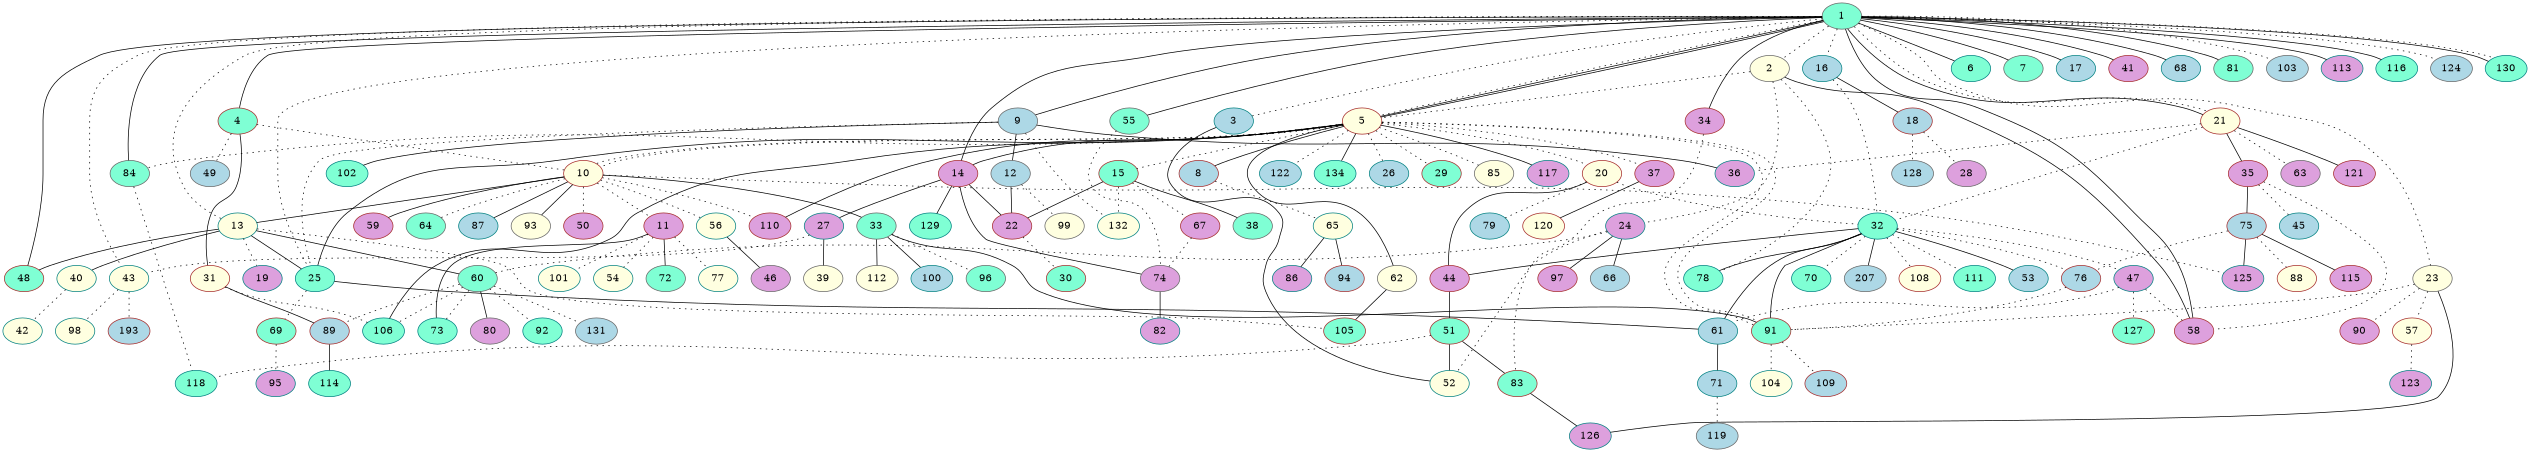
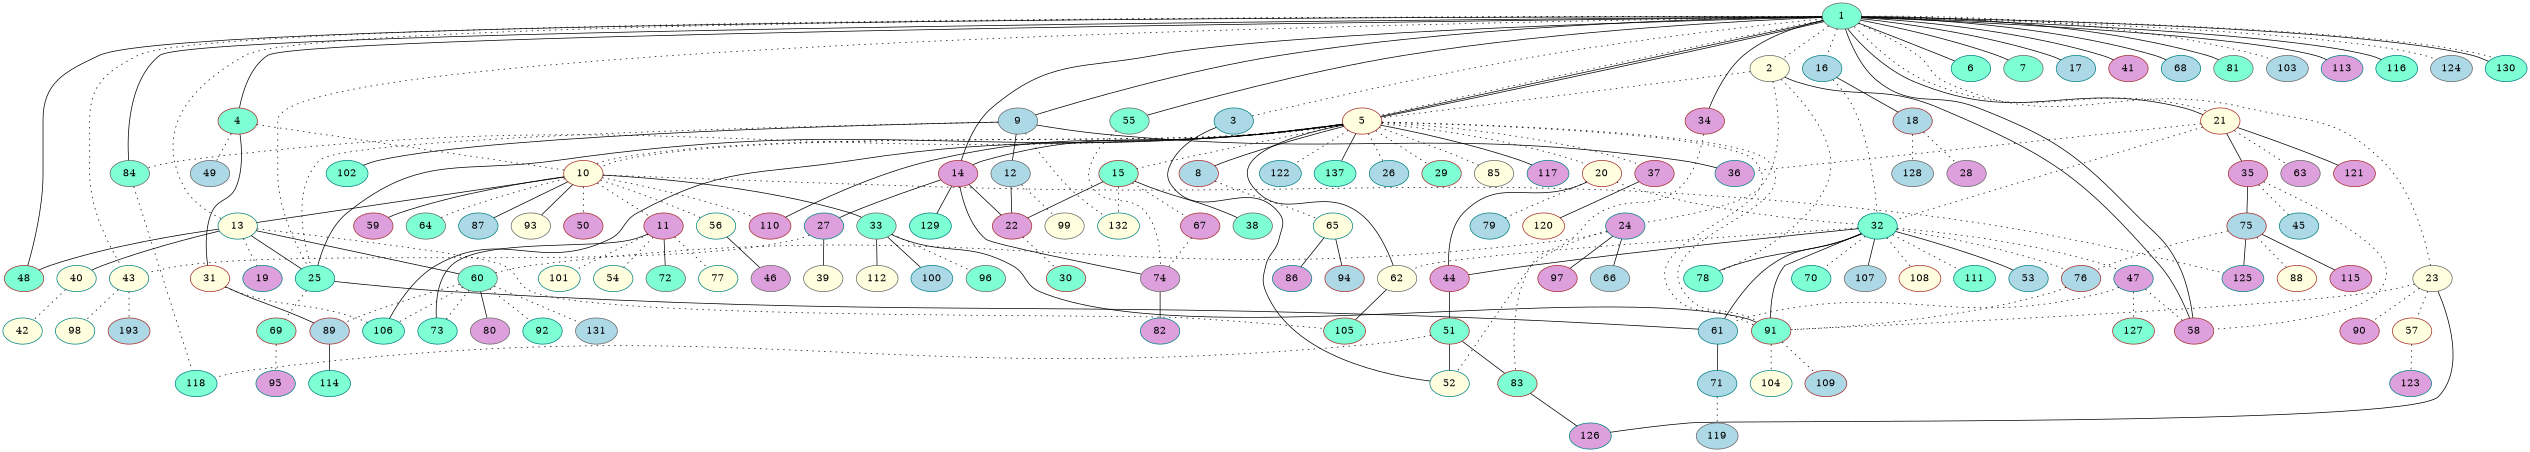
  graph {
    node [color=teal fillcolor=aquamarine style=filled]
    edge [style=dotted]
    1 [color=gray40]
    2 [color=gray40 fillcolor=lightyellow]
    3 [fillcolor=lightblue]
    4 [color=brown]
    5 [color=brown fillcolor=lightyellow]
    6
    7 [color=gray40]
    9 [color=gray40 fillcolor=lightblue]
    13 [fillcolor=lightyellow]
    14 [color=brown fillcolor=plum]
    16 [fillcolor=lightblue]
    17 [fillcolor=lightblue]
    21 [color=brown fillcolor=lightyellow]
    23 [color=gray40 fillcolor=lightyellow]
    25
    34 [color=brown fillcolor=plum]
    41 [color=brown fillcolor=plum]
    43 [fillcolor=lightyellow]
    48 [color=brown]
    55 [color=gray40]
    58 [color=brown fillcolor=plum]
    68 [fillcolor=lightblue]
    81 [color=gray40]
    84 [color=gray40]
    103 [color=gray40 fillcolor=lightblue]
    113 [fillcolor=plum]
    116
    124 [color=gray40 fillcolor=lightblue]
    130
    24 [fillcolor=plum]
    78
    52 [fillcolor=lightyellow]
    10 [color=brown fillcolor=lightyellow]
    31 [color=brown fillcolor=lightyellow]
    49 [color=gray40 fillcolor=lightblue]
    8 [color=brown fillcolor=lightblue]
    15 [color=brown]
    20 [color=brown fillcolor=lightyellow]
    26 [fillcolor=lightblue]
    29 [color=brown]
    37 [color=brown fillcolor=plum]
    62 [color=gray40 fillcolor=lightyellow]
    85 [color=gray40 fillcolor=lightyellow]
    91 [color=brown]
    106
    110 [color=brown fillcolor=plum]
    117 [fillcolor=plum]
    122 [fillcolor=lightblue]
-   134
+   134 [label=137]
    12 [color=gray40 fillcolor=lightblue]
    36 [fillcolor=plum]
    102
    132 [fillcolor=lightyellow]
    19 [fillcolor=plum]
    40 [fillcolor=lightyellow]
    60 [color=gray40]
    105 [color=brown]
    22 [color=brown fillcolor=plum]
    27 [fillcolor=plum]
    74 [color=gray40 fillcolor=plum]
    129
    18 [color=brown fillcolor=lightblue]
    32
    35 [color=brown fillcolor=plum]
    63 [color=gray40 fillcolor=plum]
    121 [color=brown fillcolor=plum]
    57 [color=brown fillcolor=lightyellow]
    90 [color=brown fillcolor=plum]
    126 [fillcolor=plum]
    61 [fillcolor=lightblue]
    69 [color=brown]
    83 [color=brown]
    98 [fillcolor=lightyellow]
    n74 [color=brown fillcolor=lightblue label=193]
    118
    66 [color=gray40 fillcolor=lightblue]
    97 [color=brown fillcolor=plum]
    11 [color=brown fillcolor=plum]
    33 [color=gray40]
    50 [color=brown fillcolor=plum]
    56 [fillcolor=lightyellow]
    59 [color=brown fillcolor=plum]
    64 [color=gray40]
    87 [fillcolor=lightblue]
    93 [color=gray40 fillcolor=lightyellow]
    125 [fillcolor=plum]
    89 [color=brown fillcolor=lightblue]
    65 [fillcolor=lightyellow]
    38 [color=gray40]
    67 [color=brown fillcolor=plum]
    44 [color=brown fillcolor=plum]
    79 [fillcolor=lightblue]
    120 [color=brown fillcolor=lightyellow]
    104 [fillcolor=lightyellow]
    109 [color=brown fillcolor=lightblue]
    86 [fillcolor=plum]
    94 [color=brown fillcolor=lightblue]
    99 [color=gray40 fillcolor=lightyellow]
    54 [fillcolor=lightyellow]
    72 [color=gray40]
    73
    77 [fillcolor=lightyellow]
    101 [fillcolor=lightyellow]
    96 [color=gray40]
    100 [fillcolor=lightblue]
    112 [color=gray40 fillcolor=lightyellow]
    46 [color=gray40 fillcolor=plum]
    30 [color=brown]
    42 [fillcolor=lightyellow]
    80 [color=gray40 fillcolor=plum]
    92
    131 [color=gray40 fillcolor=lightblue]
    39 [color=gray40 fillcolor=lightyellow]
    82 [fillcolor=plum]
    28 [color=gray40 fillcolor=plum]
    128 [color=gray40 fillcolor=lightblue]
    47 [fillcolor=plum]
    53 [fillcolor=lightblue]
    70
    76 [color=brown fillcolor=lightblue]
-   107 [color=gray40 fillcolor=lightblue label=207]
+   107 [color=gray40 fillcolor=lightblue]
    108 [color=brown fillcolor=lightyellow]
    111
    51 [color=brown]
    45 [fillcolor=lightblue]
    75 [color=brown fillcolor=lightblue]
    123 [fillcolor=plum]
    71 [fillcolor=lightblue]
    95 [fillcolor=plum]
    114
    127 [color=brown]
    88 [color=brown fillcolor=lightyellow]
    115 [color=brown fillcolor=plum]
    119 [color=gray40 fillcolor=lightblue]
    1 -- 2
    1 -- 3
    1 -- 4 [style=solid]
    1 -- 5
    1 -- 5 [style=solid]
    1 -- 5 [style=solid]
    1 -- 6 [style=solid]
    1 -- 7 [style=solid]
    1 -- 9 [style=solid]
    1 -- 13
    1 -- 14 [style=solid]
    1 -- 16
    1 -- 17 [style=solid]
    1 -- 21 [style=solid]
    1 -- 21
    1 -- 23
    1 -- 25
    1 -- 34 [style=solid]
    1 -- 41 [style=solid]
    1 -- 43
    1 -- 48 [style=solid]
    1 -- 55 [style=solid]
    1 -- 58 [style=solid]
    1 -- 68 [style=solid]
    1 -- 81 [style=solid]
    1 -- 84 [style=solid]
    1 -- 103
    1 -- 113 [style=solid]
    1 -- 116 [style=solid]
    1 -- 124
    1 -- 130 [style=solid]
    1 -- 130
    2 -- 5
    2 -- 58 [style=solid]
    2 -- 24
    2 -- 78
    3 -- 52 [style=solid]
    4 -- 10
    4 -- 31 [style=solid]
    4 -- 49
    5 -- 14 [style=solid]
    5 -- 25 [style=solid]
    5 -- 84
    5 -- 10
    5 -- 10
    5 -- 8 [style=solid]
    5 -- 15
    5 -- 20
    5 -- 26
    5 -- 29
    5 -- 37
    5 -- 62 [style=solid]
    5 -- 85
    5 -- 91
    5 -- 91
    5 -- 106 [style=solid]
    5 -- 110 [style=solid]
    5 -- 117 [style=solid]
    5 -- 122
    5 -- 134 [style=solid]
    9 -- 25
    9 -- 12 [style=solid]
    9 -- 36 [style=solid]
    9 -- 102 [style=solid]
    9 -- 132
    13 -- 25 [style=solid]
    13 -- 48 [style=solid]
    13 -- 19
    13 -- 40 [style=solid]
    13 -- 60 [style=solid]
    13 -- 105
    14 -- 22 [style=solid]
    14 -- 27 [style=solid]
    14 -- 74 [style=solid]
    14 -- 129 [style=solid]
    16 -- 18 [style=solid]
    16 -- 32
    21 -- 36
    21 -- 32
    21 -- 35 [style=solid]
    21 -- 63
    21 -- 121 [style=solid]
    23 -- 91
    23 -- 57
    23 -- 90
    23 -- 126 [style=solid]
    25 -- 61 [style=solid]
    25 -- 69
    34 -- 83
    43 -- 98
    43 -- n74
    55 -- 74
    84 -- 118
    24 -- 52
    24 -- 60
    24 -- 66 [style=solid]
    24 -- 97 [style=solid]
    10 -- 13 [style=solid]
    10 -- 110
    10 -- 11
    10 -- 33 [style=solid]
    10 -- 50
    10 -- 56
    10 -- 59 [style=solid]
    10 -- 64
    10 -- 87 [style=solid]
    10 -- 93 [style=solid]
    10 -- 125
    31 -- 106
    31 -- 89 [style=solid]
    8 -- 65
    15 -- 132
    15 -- 22 [style=solid]
    15 -- 38 [style=solid]
    15 -- 67
    20 -- 32
    20 -- 44 [style=solid]
    20 -- 79
    37 -- 120 [style=solid]
    62 -- 105 [style=solid]
    91 -- 104
    91 -- 109
    12 -- 22 [style=solid]
    12 -- 99
    40 -- 42
    60 -- 106
    60 -- 89
    60 -- 73
    60 -- 80 [style=solid]
    60 -- 92
    60 -- 131
    22 -- 30
    27 -- 43
    27 -- 39 [style=solid]
    74 -- 82 [style=solid]
    18 -- 28
    18 -- 128
    32 -- 78 [style=solid]
+   32 -- 62
    32 -- 91 [style=solid]
    32 -- 61 [style=solid]
    32 -- 44 [style=solid]
    32 -- 47
    32 -- 53 [style=solid]
    32 -- 70
    32 -- 76
    32 -- 107 [style=solid]
    32 -- 108
    32 -- 111
    35 -- 58
    35 -- 45
    35 -- 75 [style=solid]
    57 -- 123
    61 -- 71 [style=solid]
    69 -- 95
    83 -- 126 [style=solid]
    11 -- 54
    11 -- 72 [style=solid]
    11 -- 73 [style=solid]
    11 -- 77
    11 -- 101
    33 -- 91 [style=solid]
    33 -- 96
    33 -- 100 [style=solid]
    33 -- 112 [style=solid]
    56 -- 46 [style=solid]
    89 -- 114 [style=solid]
    65 -- 86 [style=solid]
    65 -- 94 [style=solid]
    67 -- 74
    44 -- 51 [style=solid]
    47 -- 58
    47 -- 61
    47 -- 127
    76 -- 91
    51 -- 52 [style=solid]
    51 -- 83 [style=solid]
    51 -- 118
    75 -- 125 [style=solid]
    75 -- 76
    75 -- 88
    75 -- 115 [style=solid]
    71 -- 119
  }
